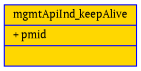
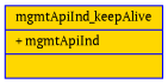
  digraph {
    fontname="PT Serif"
-   n1 [color=blue fillcolor=gold fontcolor=black fontname="PT Serif" fontsize=10 height=0.2 label="{mgmtApiInd_keepAlive\n|+ pmid\l|}" shape=record style=filled width=0.4]
+   n1 [color=blue fillcolor=gold fontcolor=black fontname="PT Serif" fontsize=10 height=0.2 label="{mgmtApiInd_keepAlive\n|+ mgmtApiInd\l|}" shape=record style=filled width=0.4]
  }
